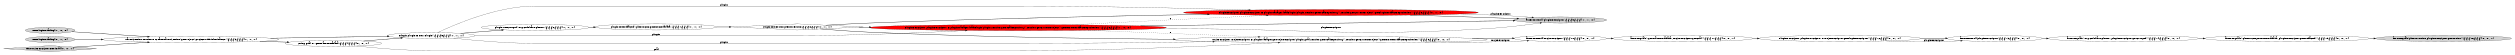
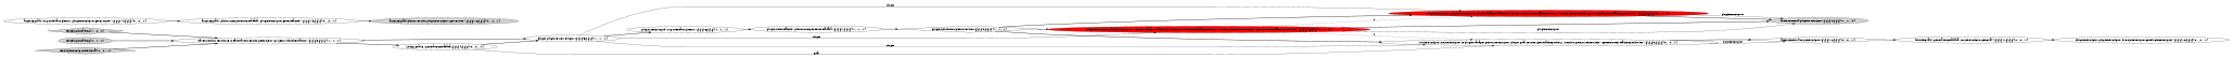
  digraph {
    rankdir=LR
    node [fillcolor=white shape=ellipse style=filled]
    edge [style=bold]
    n1 [label="plugin.setVersion(plexusVersion)@@@8@@@['1', '1', '1']" shape=diamond]
    n2 [fillcolor=red label="PluginDescriptor pluginDescriptor = pluginManager.loadPlugin(plugin,session.getLocalRepository(),session.getCurrentProject().getPluginArtifactRepositories())@@@8@@@['0', '1', '0']"]
    n3 [fillcolor=red label="PluginDescriptor pluginDescriptor = pluginManager.loadPlugin(plugin,session.getLocalRepository(),session.getCurrentProject().getRemoteArtifactRepositories())@@@8@@@['1', '0', '0']"]
    n4 [label="MojoDescriptor mojoDescriptor = pluginManager.getMojoDescriptor(plugin,goal,session.getLocalRepository(),session.getCurrentProject().getRemoteArtifactRepositories())@@@9@@@['0', '0', '1']"]
    n5 [fillcolor=lightgray label="assertNotNull(pluginDescriptor)@@@9@@@['1', '1', '0']"]
-   n6 [label="assertNotNull(mojoDescriptor)@@@10@@@['0', '0', '1']"]
+   n6 [label="assertNotNull(mojoDescriptor)@@@10@@@['0', '0', '1']" shape=diamond]
    n7 [label="plugin.setGroupId(\"org.codehaus.plexus\")@@@6@@@['1', '1', '1']"]
    n8 [label="plugin.setArtifactId(\"plexus-component-metadata\")@@@7@@@['1', '1', '1']"]
    n9 [label="MavenSession session = createMavenSession(getProject(\"project-with-inheritance\"))@@@3@@@['1', '1', '1']"]
    n10 [label="Plugin plugin = new Plugin()@@@5@@@['1', '1', '1']"]
    n11 [label="String goal = \"generate-metadata\"@@@4@@@['0', '0', '1']"]
    n12 [label="assertEquals(\"plexus-component-metadata\",pluginDescriptor.getArtifactId())@@@15@@@['0', '0', '1']"]
    n13 [fillcolor=lightgray label="assertEquals(plexusVersion,pluginDescriptor.getVersion())@@@16@@@['0', '0', '1']"]
    n14 [label="assertEquals(\"generate-metadata\",mojoDescriptor.getGoal())@@@11@@@['0', '0', '1']"]
    n15 [label="PluginDescriptor pluginDescriptor = mojoDescriptor.getPluginDescriptor()@@@12@@@['0', '0', '1']"]
-   n16 [label="assertNotNull(pluginDescriptor)@@@13@@@['0', '0', '1']"]
    n17 [label="assertEquals(\"org.codehaus.plexus\",pluginDescriptor.getGroupId())@@@14@@@['0', '0', '1']"]
-   n18 [fillcolor=lightgray label="testPluginLoading['1', '0', '0']"]
+   n18 [fillcolor=lightgray label="testPluginLoading['1', '0', '0']" shape=diamond]
    n19 [fillcolor=lightgray label="testPluginLoading['0', '1', '0']"]
    n20 [fillcolor=lightgray label="testMojoDescriptorRetrieval['0', '0', '1']" shape=diamond]
    n1 -> n2
    n1 -> n3
    n1 -> n4
    n2 -> n5 [label=pluginDescriptor style=solid]
    n2 -> n5
    n3 -> n2 [label=0 style=dashed]
    n3 -> n4 [label=0 style=dashed]
    n3 -> n5
    n3 -> n5 [label=pluginDescriptor style=solid]
    n4 -> n6
    n4 -> n6 [label=mojoDescriptor style=solid]
    n6 -> n14
    n7 -> n8
    n8 -> n1
    n9 -> n10
    n9 -> n11
    n10 -> n2 [label=plugin style=solid]
    n10 -> n3 [label=plugin style=solid]
    n10 -> n4 [label=plugin style=solid]
    n10 -> n7
    n11 -> n4 [label=goal style=solid]
    n11 -> n10
    n12 -> n13
    n14 -> n15
-   n15 -> n16
-   n15 -> n16 [label=pluginDescriptor style=solid]
-   n16 -> n17
    n17 -> n12
    n18 -> n9
    n19 -> n9
    n20 -> n9
  }
